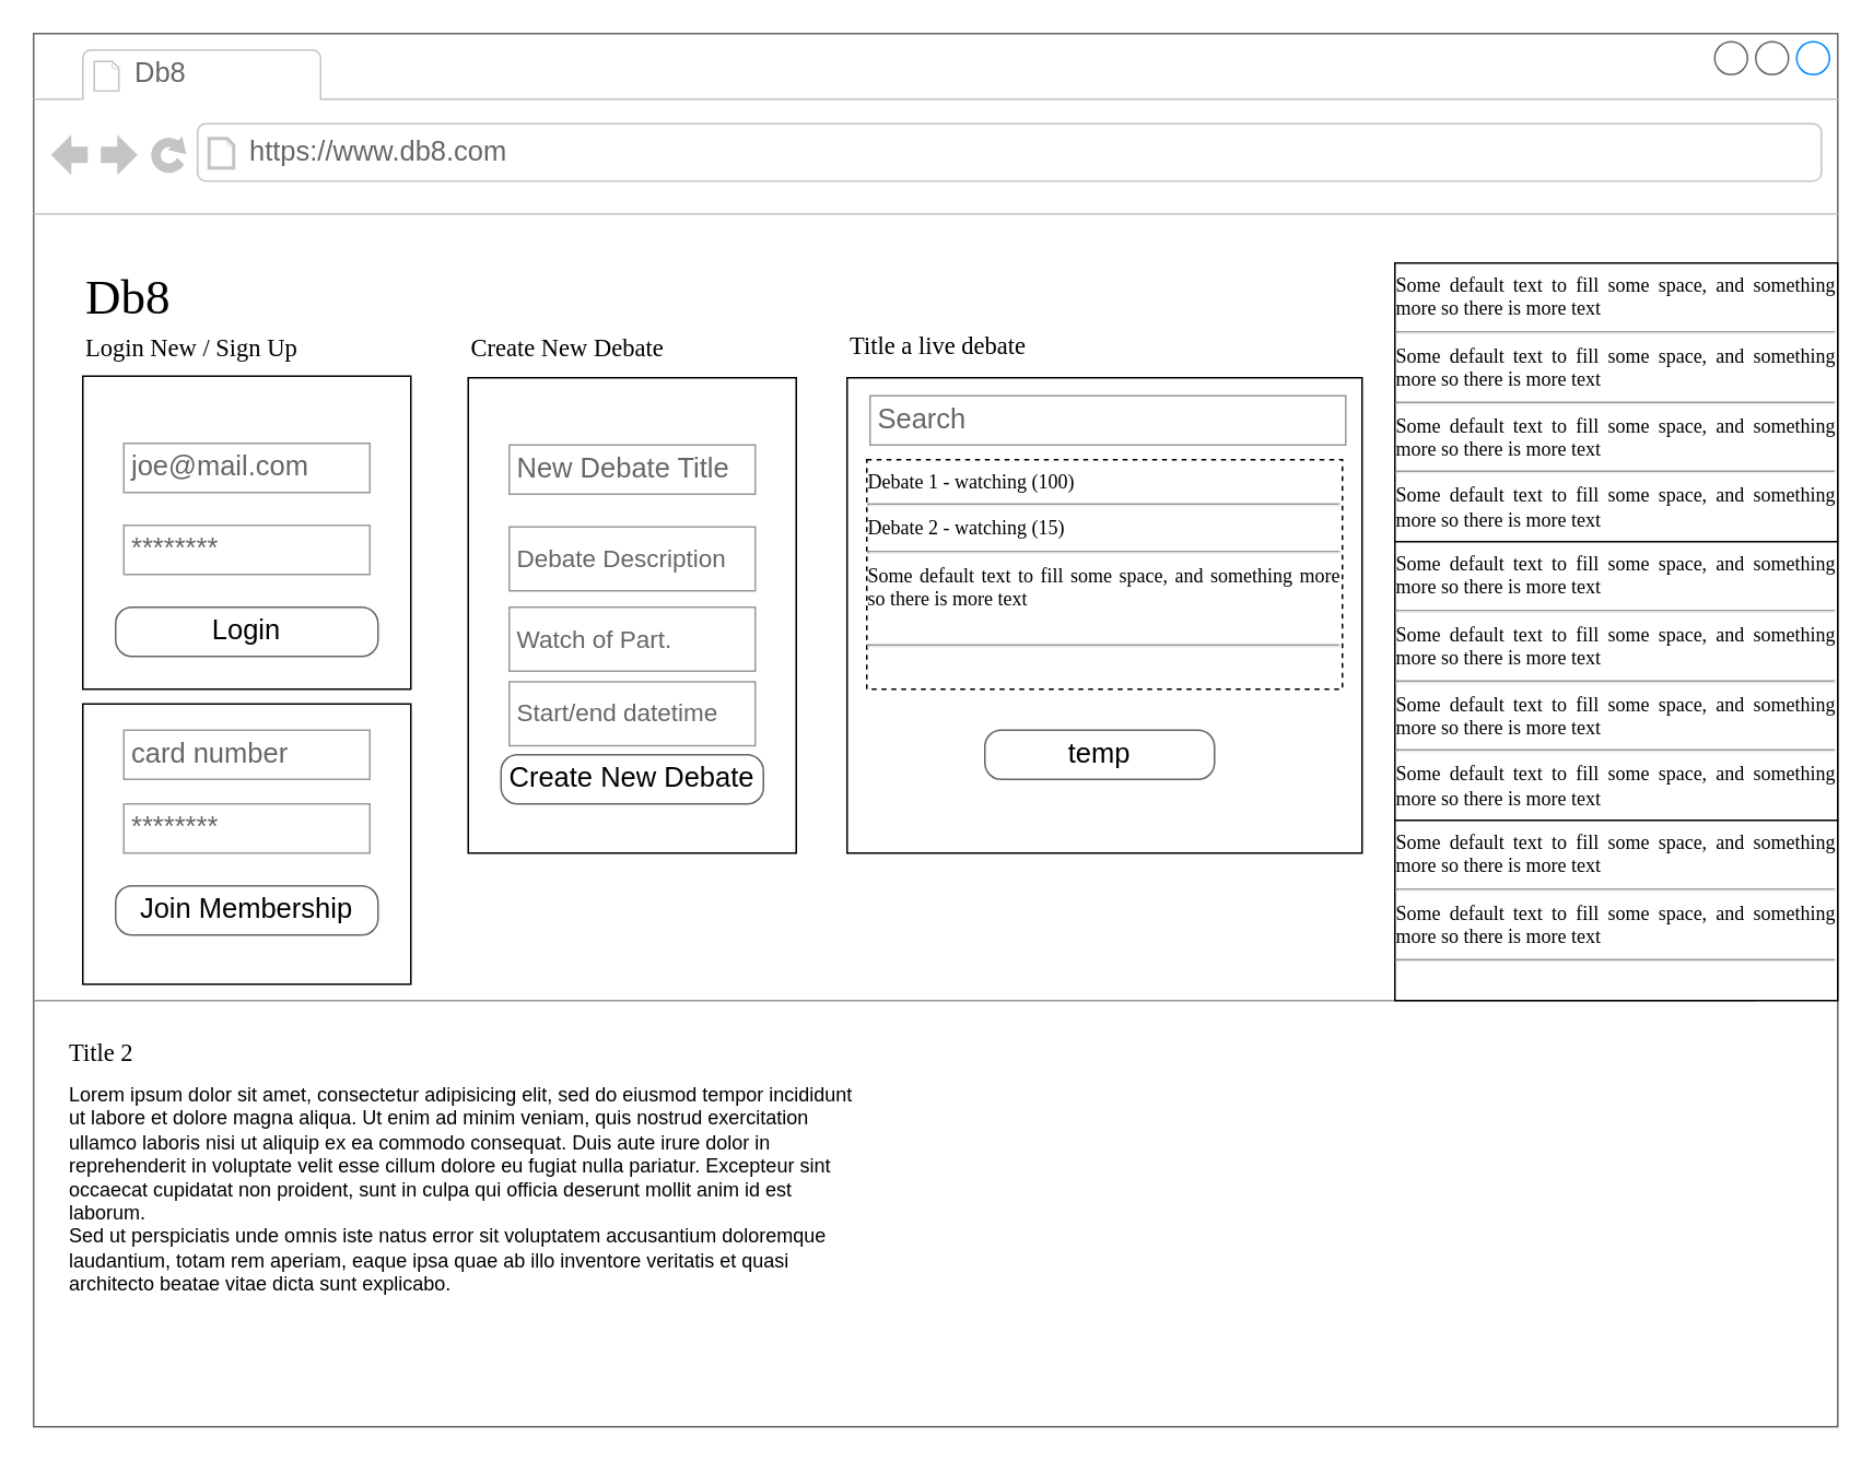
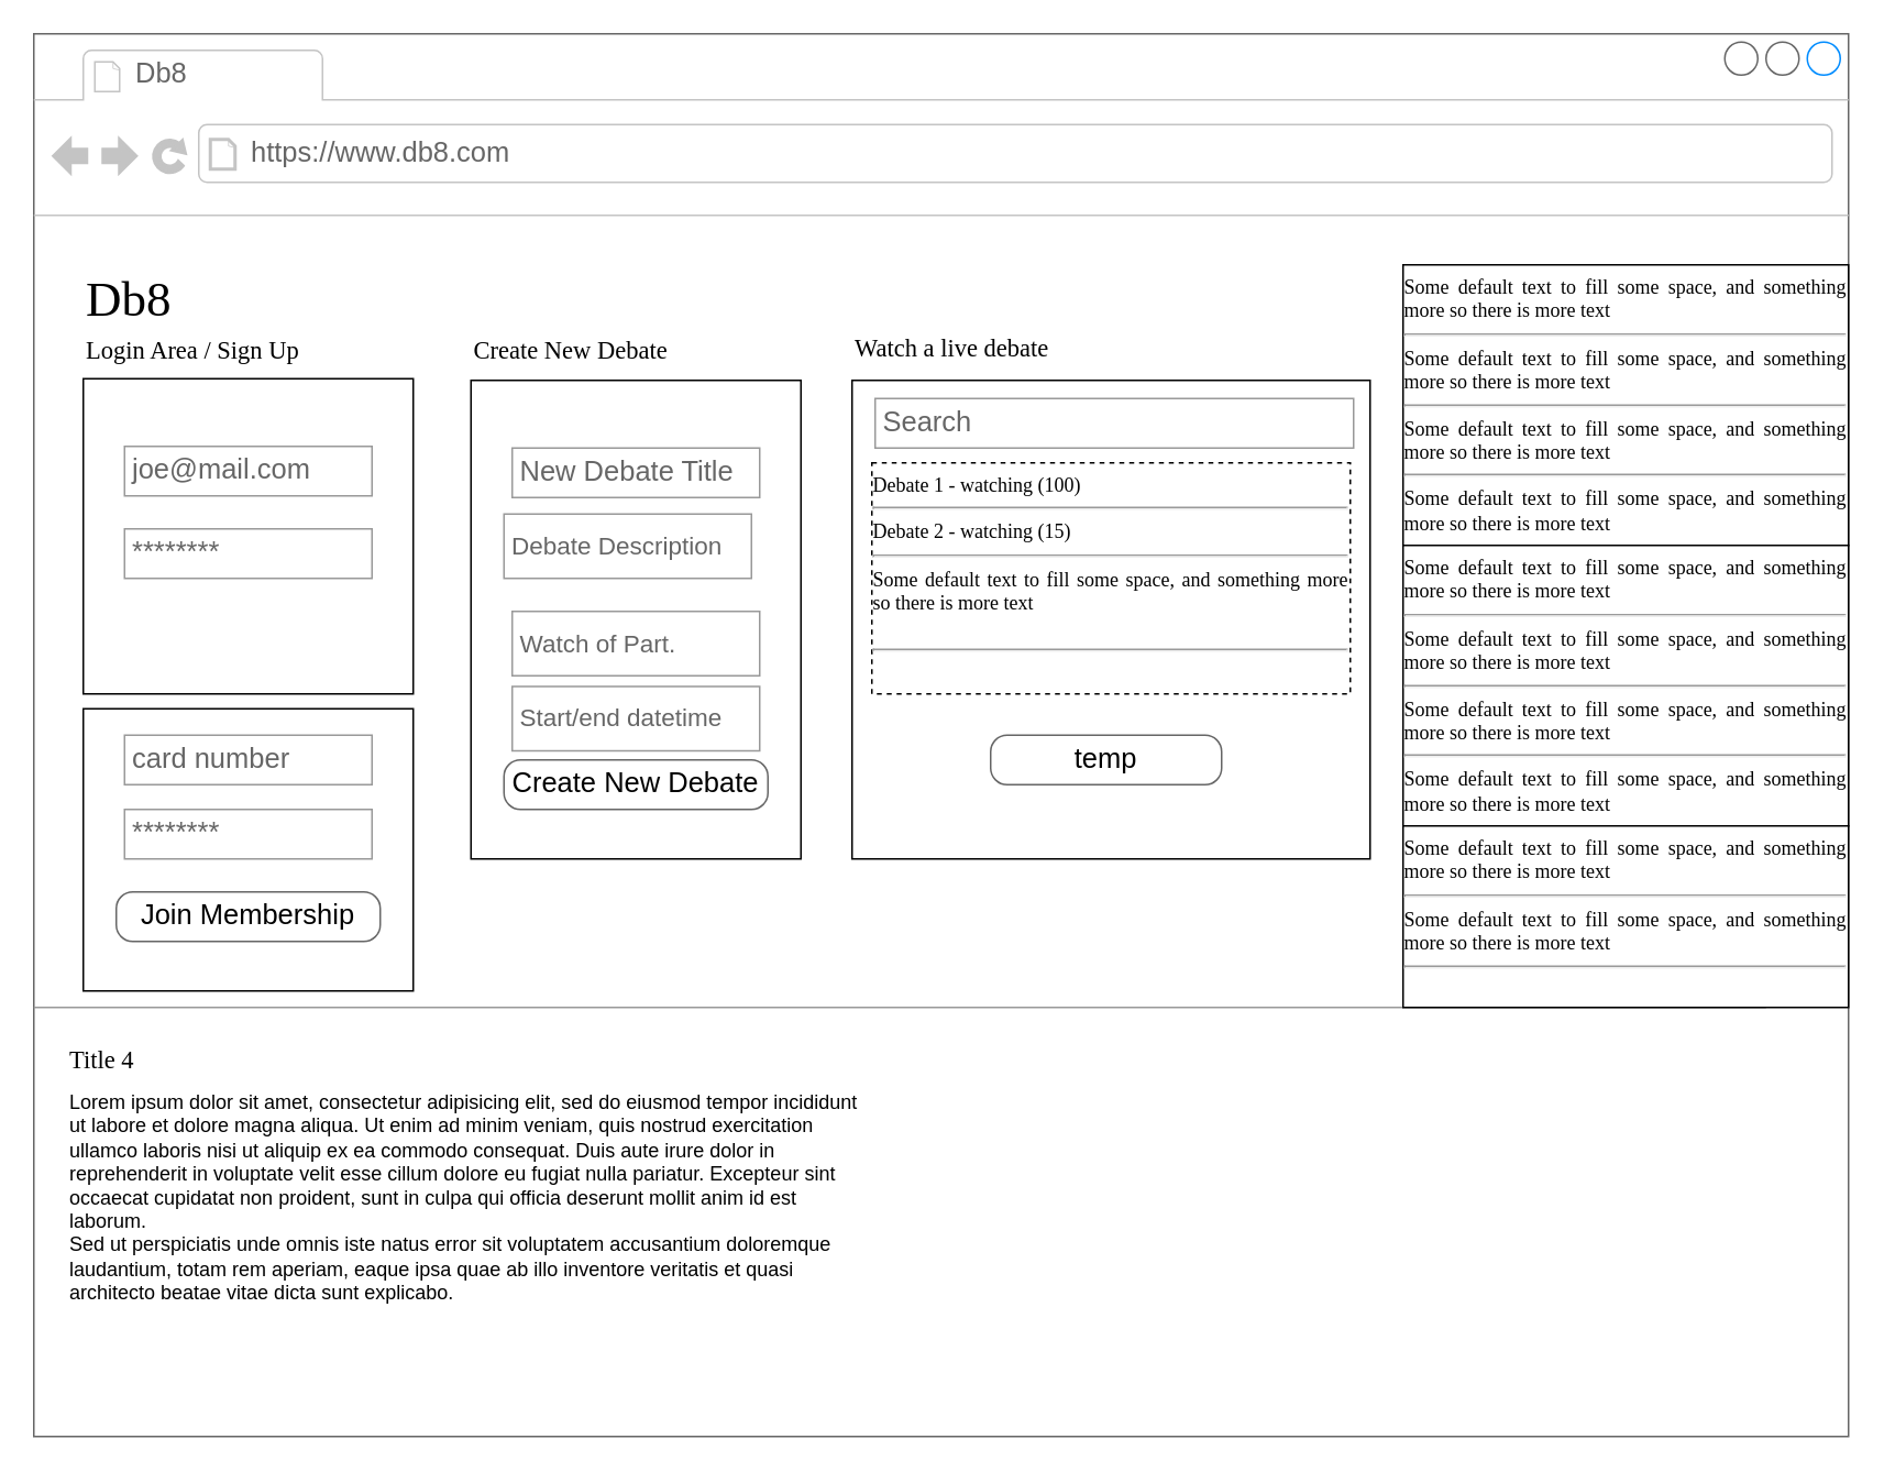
  <mxCell id="0" />
  <mxCell id="1" parent="0" />
  <mxCell id="2" value="" style="strokeWidth=1;shadow=0;dashed=0;align=center;html=1;shape=mxgraph.mockup.containers.browserWindow;rSize=0;strokeColor=#666666;mainText=,;recursiveResize=0;rounded=0;labelBackgroundColor=none;fontFamily=Verdana;fontSize=12" parent="1" vertex="1"><mxGeometry width="1100" height="850" as="geometry" x="20" y="20" /></mxCell>
  <mxCell id="3" value="Db8&amp;nbsp;" style="strokeWidth=1;shadow=0;dashed=0;align=center;html=1;shape=mxgraph.mockup.containers.anchor;fontSize=17;fontColor=#666666;align=left;" parent="2" vertex="1"><mxGeometry x="60" y="12" width="110" height="26" as="geometry" /></mxCell>
  <mxCell id="4" value="https://www.db8.com" style="strokeWidth=1;shadow=0;dashed=0;align=center;html=1;shape=mxgraph.mockup.containers.anchor;rSize=0;fontSize=17;fontColor=#666666;align=left;" parent="2" vertex="1"><mxGeometry x="130" y="60" width="250" height="26" as="geometry" /></mxCell>
  <mxCell id="5" value="Db8" style="text;html=1;points=[];align=left;verticalAlign=top;spacingTop=-4;fontSize=30;fontFamily=Verdana" parent="2" vertex="1"><mxGeometry x="30" y="140" width="340" height="50" as="geometry" /></mxCell>
- <mxCell id="6" value="Login New / Sign Up" style="text;html=1;points=[];align=left;verticalAlign=top;spacingTop=-4;fontSize=15;fontFamily=Verdana" parent="2" vertex="1"><mxGeometry x="30" y="180" width="170" height="30" as="geometry" /></mxCell>
+ <mxCell id="6" value="Login Area / Sign Up" style="text;html=1;points=[];align=left;verticalAlign=top;spacingTop=-4;fontSize=15;fontFamily=Verdana" parent="2" vertex="1"><mxGeometry x="30" y="180" width="170" height="30" as="geometry" /></mxCell>
  <mxCell id="7" value="" style="verticalLabelPosition=bottom;shadow=0;dashed=0;align=center;html=1;verticalAlign=top;strokeWidth=1;shape=mxgraph.mockup.markup.line;strokeColor=#999999;rounded=0;labelBackgroundColor=none;fillColor=#ffffff;fontFamily=Verdana;fontSize=12;fontColor=#000000;" parent="2" vertex="1"><mxGeometry y="580" width="1050" height="20" as="geometry" /></mxCell>
- <mxCell id="8" value="Title 2" style="text;html=1;points=[];align=left;verticalAlign=top;spacingTop=-4;fontSize=15;fontFamily=Verdana" parent="2" vertex="1"><mxGeometry x="20" y="610" width="170" height="30" as="geometry" /></mxCell>
+ <mxCell id="8" value="Title 4" style="text;html=1;points=[];align=left;verticalAlign=top;spacingTop=-4;fontSize=15;fontFamily=Verdana" parent="2" vertex="1"><mxGeometry x="20" y="610" width="170" height="30" as="geometry" /></mxCell>
  <mxCell id="9" value="&lt;div style=&quot;text-align: justify&quot;&gt;&lt;span&gt;Some default text to fill some space, and&amp;nbsp;&lt;/span&gt;&lt;span&gt;something more so there is more text&lt;/span&gt;&lt;/div&gt;&lt;div style=&quot;text-align: justify&quot;&gt;&lt;hr id=&quot;null&quot; style=&quot;text-align: justify&quot;&gt;&lt;span&gt;&lt;div style=&quot;text-align: justify&quot;&gt;&lt;span&gt;Some default text to fill some space, and&amp;nbsp;&lt;/span&gt;&lt;span&gt;something more so there is more text&lt;/span&gt;&lt;/div&gt;&lt;/span&gt;&lt;/div&gt;&lt;hr id=&quot;null&quot; style=&quot;text-align: justify&quot;&gt;&lt;span&gt;&lt;div style=&quot;text-align: justify&quot;&gt;&lt;span&gt;Some default text to fill some space, and&amp;nbsp;&lt;/span&gt;&lt;span&gt;something more so there is more text&lt;/span&gt;&lt;/div&gt;&lt;/span&gt;&lt;hr id=&quot;null&quot; style=&quot;text-align: justify&quot;&gt;&lt;span&gt;&lt;div style=&quot;text-align: justify&quot;&gt;&lt;span&gt;Some default text to fill some space, and&amp;nbsp;&lt;/span&gt;&lt;span&gt;something more so there is more text&lt;/span&gt;&lt;/div&gt;&lt;/span&gt;&lt;hr id=&quot;null&quot; style=&quot;text-align: left&quot;&gt;" style="whiteSpace=wrap;html=1;rounded=0;shadow=0;labelBackgroundColor=none;strokeWidth=1;fontFamily=Verdana;fontSize=12;align=center;verticalAlign=top;" parent="2" vertex="1"><mxGeometry x="830" y="140" width="270" height="170" as="geometry" /></mxCell>
  <mxCell id="10" value="Create New Debate" style="text;html=1;points=[];align=left;verticalAlign=top;spacingTop=-4;fontSize=15;fontFamily=Verdana" parent="2" vertex="1"><mxGeometry x="265" y="180" width="170" height="30" as="geometry" /></mxCell>
  <mxCell id="11" value="Lorem ipsum dolor sit amet, consectetur adipisicing elit, sed do eiusmod tempor incididunt ut labore et dolore magna aliqua. Ut enim ad minim veniam, quis nostrud exercitation ullamco laboris nisi ut aliquip ex ea commodo consequat. Duis aute irure dolor in reprehenderit in voluptate velit esse cillum dolore eu fugiat nulla pariatur. Excepteur sint occaecat cupidatat non proident, sunt in culpa qui officia deserunt mollit anim id est laborum.&lt;br&gt;Sed ut perspiciatis unde omnis iste natus error sit voluptatem accusantium doloremque laudantium, totam rem aperiam, eaque ipsa quae ab illo inventore veritatis et quasi architecto beatae vitae dicta sunt explicabo.&amp;nbsp;" style="text;spacingTop=-5;whiteSpace=wrap;html=1;align=left;fontSize=12;fontFamily=Helvetica;fillColor=none;strokeColor=none;rounded=0;shadow=1;labelBackgroundColor=none;" parent="2" vertex="1"><mxGeometry x="20" y="639" width="490" height="125" as="geometry" /></mxCell>
- <mxCell id="12" value="Title a live debate" style="text;html=1;points=[];align=left;verticalAlign=top;spacingTop=-4;fontSize=15;fontFamily=Verdana" parent="2" vertex="1"><mxGeometry x="496" y="179" width="170" height="30" as="geometry" /></mxCell>
+ <mxCell id="12" value="Watch a live debate" style="text;html=1;points=[];align=left;verticalAlign=top;spacingTop=-4;fontSize=15;fontFamily=Verdana" parent="2" vertex="1"><mxGeometry x="496" y="179" width="170" height="30" as="geometry" /></mxCell>
  <mxCell id="13" style="edgeStyle=orthogonalEdgeStyle;rounded=0;orthogonalLoop=1;jettySize=auto;html=1;exitX=0.5;exitY=1;exitDx=0;exitDy=0;" parent="2" source="9" target="9" edge="1"><mxGeometry relative="1" as="geometry" /></mxCell>
  <mxCell id="14" value="&lt;div style=&quot;text-align: justify&quot;&gt;&lt;span&gt;Some default text to fill some space, and&amp;nbsp;&lt;/span&gt;&lt;span&gt;something more so there is more text&lt;/span&gt;&lt;/div&gt;&lt;div style=&quot;text-align: justify&quot;&gt;&lt;hr id=&quot;null&quot; style=&quot;text-align: justify&quot;&gt;&lt;span&gt;&lt;div style=&quot;text-align: justify&quot;&gt;&lt;span&gt;Some default text to fill some space, and&amp;nbsp;&lt;/span&gt;&lt;span&gt;something more so there is more text&lt;/span&gt;&lt;/div&gt;&lt;/span&gt;&lt;/div&gt;&lt;hr id=&quot;null&quot; style=&quot;text-align: justify&quot;&gt;&lt;span&gt;&lt;div style=&quot;text-align: justify&quot;&gt;&lt;span&gt;Some default text to fill some space, and&amp;nbsp;&lt;/span&gt;&lt;span&gt;something more so there is more text&lt;/span&gt;&lt;/div&gt;&lt;/span&gt;&lt;hr id=&quot;null&quot; style=&quot;text-align: justify&quot;&gt;&lt;span&gt;&lt;div style=&quot;text-align: justify&quot;&gt;&lt;span&gt;Some default text to fill some space, and&amp;nbsp;&lt;/span&gt;&lt;span&gt;something more so there is more text&lt;/span&gt;&lt;/div&gt;&lt;/span&gt;&lt;hr id=&quot;null&quot; style=&quot;text-align: left&quot;&gt;" style="whiteSpace=wrap;html=1;rounded=0;shadow=0;labelBackgroundColor=none;strokeWidth=1;fontFamily=Verdana;fontSize=12;align=center;verticalAlign=top;" parent="2" vertex="1"><mxGeometry x="830" y="310" width="270" height="170" as="geometry" /></mxCell>
  <mxCell id="15" value="&lt;div style=&quot;text-align: justify&quot;&gt;&lt;span&gt;Some default text to fill some space, and&amp;nbsp;&lt;/span&gt;&lt;span&gt;something more so there is more text&lt;/span&gt;&lt;/div&gt;&lt;div style=&quot;text-align: justify&quot;&gt;&lt;hr id=&quot;null&quot; style=&quot;text-align: justify&quot;&gt;&lt;span&gt;&lt;div style=&quot;text-align: justify&quot;&gt;&lt;span&gt;Some default text to fill some space, and&amp;nbsp;&lt;/span&gt;&lt;span&gt;something more so there is more text&lt;/span&gt;&lt;/div&gt;&lt;/span&gt;&lt;/div&gt;&lt;hr id=&quot;null&quot; style=&quot;text-align: left&quot;&gt;" style="whiteSpace=wrap;html=1;rounded=0;shadow=0;labelBackgroundColor=none;strokeWidth=1;fontFamily=Verdana;fontSize=12;align=center;verticalAlign=top;" parent="2" vertex="1"><mxGeometry x="830" y="480" width="270" height="110" as="geometry" /></mxCell>
  <mxCell id="16" value="" style="rounded=0;whiteSpace=wrap;html=1;" parent="2" vertex="1"><mxGeometry x="30" y="209" width="200" height="191" as="geometry" /></mxCell>
  <mxCell id="17" value="********" style="strokeWidth=1;shadow=0;dashed=0;align=center;html=1;shape=mxgraph.mockup.forms.pwField;strokeColor=#999999;mainText=;align=left;fontColor=#666666;fontSize=17;spacingLeft=3;" parent="2" vertex="1"><mxGeometry x="55" y="300" width="150" height="30" as="geometry" /></mxCell>
- <mxCell id="18" value="Login" style="strokeWidth=1;shadow=0;dashed=0;align=center;html=1;shape=mxgraph.mockup.buttons.button;strokeColor=#666666;mainText=;buttonStyle=round;fontSize=17;fontStyle=0;fillColor=none;whiteSpace=wrap;rounded=0;labelBackgroundColor=none;" parent="2" vertex="1"><mxGeometry x="50" y="350" width="160" height="30" as="geometry" /></mxCell>
  <mxCell id="19" value="joe@mail.com" style="strokeWidth=1;shadow=0;dashed=0;align=center;html=1;shape=mxgraph.mockup.forms.pwField;strokeColor=#999999;mainText=;align=left;fontColor=#666666;fontSize=17;spacingLeft=3;" parent="2" vertex="1"><mxGeometry x="55" y="250" width="150" height="30" as="geometry" /></mxCell>
  <mxCell id="20" value="" style="rounded=0;whiteSpace=wrap;html=1;" parent="2" vertex="1"><mxGeometry x="265" y="210" width="200" height="290" as="geometry" /></mxCell>
- <mxCell id="21" value="&lt;font style=&quot;font-size: 15px;&quot;&gt;Debate Description&lt;/font&gt;" style="strokeWidth=1;shadow=0;dashed=0;align=left;html=1;shape=mxgraph.mockup.forms.pwField;strokeColor=#999999;mainText=;align=left;fontColor=#666666;fontSize=17;spacingLeft=3;" parent="2" vertex="1"><mxGeometry x="290" y="301" width="150" height="39" as="geometry" /></mxCell>
+ <mxCell id="21" value="&lt;font style=&quot;font-size: 15px;&quot;&gt;Debate Description&lt;/font&gt;" style="strokeWidth=1;shadow=0;dashed=0;align=left;html=1;shape=mxgraph.mockup.forms.pwField;strokeColor=#999999;mainText=;align=left;fontColor=#666666;fontSize=17;spacingLeft=3;" parent="2" vertex="1"><mxGeometry x="285" y="291" width="150" height="39" as="geometry" /></mxCell>
  <mxCell id="22" value="Create New Debate" style="strokeWidth=1;shadow=0;dashed=0;align=center;html=1;shape=mxgraph.mockup.buttons.button;strokeColor=#666666;mainText=;buttonStyle=round;fontSize=17;fontStyle=0;fillColor=none;whiteSpace=wrap;rounded=0;labelBackgroundColor=none;" parent="2" vertex="1"><mxGeometry x="285" y="440" width="160" height="30" as="geometry" /></mxCell>
  <mxCell id="23" value="New Debate Title" style="strokeWidth=1;shadow=0;dashed=0;align=center;html=1;shape=mxgraph.mockup.forms.pwField;strokeColor=#999999;mainText=;align=left;fontColor=#666666;fontSize=17;spacingLeft=3;" parent="2" vertex="1"><mxGeometry x="290" y="251" width="150" height="30" as="geometry" /></mxCell>
  <mxCell id="24" value="" style="rounded=0;whiteSpace=wrap;html=1;" parent="2" vertex="1"><mxGeometry x="496" y="210" width="314" height="290" as="geometry" /></mxCell>
  <mxCell id="25" value="Search" style="strokeWidth=1;shadow=0;dashed=0;align=center;html=1;shape=mxgraph.mockup.forms.pwField;strokeColor=#999999;mainText=;align=left;fontColor=#666666;fontSize=17;spacingLeft=3;" parent="2" vertex="1"><mxGeometry x="510" y="221" width="290" height="30" as="geometry" /></mxCell>
  <mxCell id="26" value="temp" style="strokeWidth=1;shadow=0;dashed=0;align=center;html=1;shape=mxgraph.mockup.buttons.button;strokeColor=#666666;mainText=;buttonStyle=round;fontSize=17;fontStyle=0;fillColor=none;whiteSpace=wrap;rounded=0;labelBackgroundColor=none;" parent="2" vertex="1"><mxGeometry x="580" y="425" width="140" height="30" as="geometry" /></mxCell>
  <mxCell id="27" value="&lt;div style=&quot;text-align: justify&quot;&gt;Debate 1 - watching&amp;nbsp;(100)&lt;/div&gt;&lt;div style=&quot;text-align: justify&quot;&gt;&lt;hr id=&quot;null&quot; style=&quot;text-align: justify&quot;&gt;&lt;span&gt;&lt;div style=&quot;text-align: justify&quot;&gt;Debate 2 - watching (15)&lt;br&gt;&lt;/div&gt;&lt;/span&gt;&lt;/div&gt;&lt;hr id=&quot;null&quot; style=&quot;text-align: justify&quot;&gt;&lt;span&gt;&lt;div style=&quot;text-align: justify&quot;&gt;&lt;span&gt;Some default text to fill some space, and&amp;nbsp;&lt;/span&gt;&lt;span&gt;something more so there is more text&lt;/span&gt;&lt;/div&gt;&lt;/span&gt;&lt;span&gt;&lt;div style=&quot;text-align: justify&quot;&gt;&lt;br&gt;&lt;/div&gt;&lt;/span&gt;&lt;hr id=&quot;null&quot; style=&quot;text-align: left&quot;&gt;" style="whiteSpace=wrap;html=1;rounded=0;shadow=0;labelBackgroundColor=none;strokeWidth=1;fontFamily=Verdana;fontSize=12;align=center;verticalAlign=top;dashed=1;" parent="2" vertex="1"><mxGeometry x="508" y="260" width="290" height="140" as="geometry" /></mxCell>
  <mxCell id="28" value="&lt;font style=&quot;font-size: 15px&quot;&gt;Watch of Part.&lt;/font&gt;" style="strokeWidth=1;shadow=0;dashed=0;align=left;html=1;shape=mxgraph.mockup.forms.pwField;strokeColor=#999999;mainText=;align=left;fontColor=#666666;fontSize=17;spacingLeft=3;" vertex="1" parent="2"><mxGeometry x="290" y="350" width="150" height="39" as="geometry" /></mxCell>
  <mxCell id="29" value="&lt;font style=&quot;font-size: 15px&quot;&gt;Start/end datetime&lt;/font&gt;" style="strokeWidth=1;shadow=0;dashed=0;align=left;html=1;shape=mxgraph.mockup.forms.pwField;strokeColor=#999999;mainText=;align=left;fontColor=#666666;fontSize=17;spacingLeft=3;" vertex="1" parent="2"><mxGeometry x="290" y="395.5" width="150" height="39" as="geometry" /></mxCell>
  <mxCell id="30" value="" style="rounded=0;whiteSpace=wrap;html=1;" vertex="1" parent="2"><mxGeometry x="30" y="409" width="200" height="171" as="geometry" /></mxCell>
  <mxCell id="31" value="********" style="strokeWidth=1;shadow=0;dashed=0;align=center;html=1;shape=mxgraph.mockup.forms.pwField;strokeColor=#999999;mainText=;align=left;fontColor=#666666;fontSize=17;spacingLeft=3;" vertex="1" parent="2"><mxGeometry x="55" y="470" width="150" height="30" as="geometry" /></mxCell>
  <mxCell id="32" value="Join Membership" style="strokeWidth=1;shadow=0;dashed=0;align=center;html=1;shape=mxgraph.mockup.buttons.button;strokeColor=#666666;mainText=;buttonStyle=round;fontSize=17;fontStyle=0;fillColor=none;whiteSpace=wrap;rounded=0;labelBackgroundColor=none;" vertex="1" parent="2"><mxGeometry x="50" y="520" width="160" height="30" as="geometry" /></mxCell>
  <mxCell id="33" value="card number" style="strokeWidth=1;shadow=0;dashed=0;align=center;html=1;shape=mxgraph.mockup.forms.pwField;strokeColor=#999999;mainText=;align=left;fontColor=#666666;fontSize=17;spacingLeft=3;" vertex="1" parent="2"><mxGeometry x="55" y="425" width="150" height="30" as="geometry" /></mxCell>
